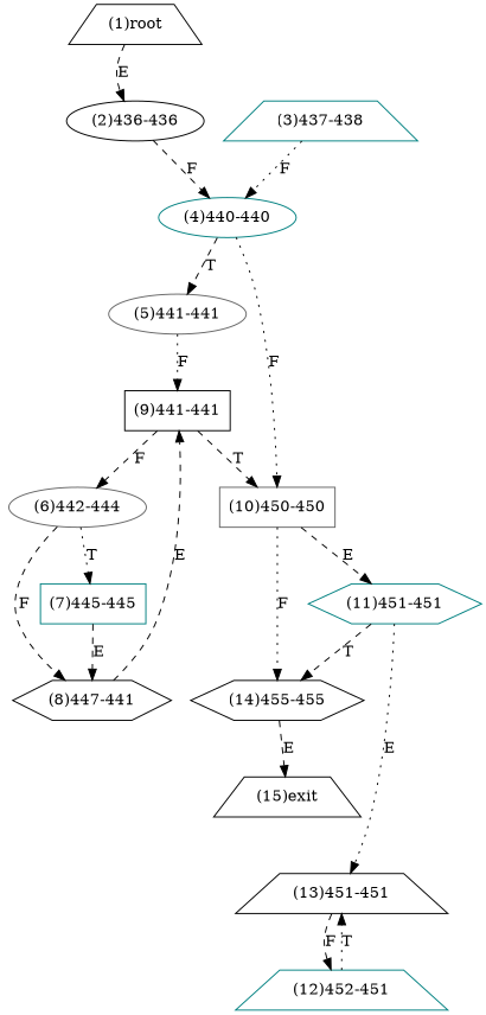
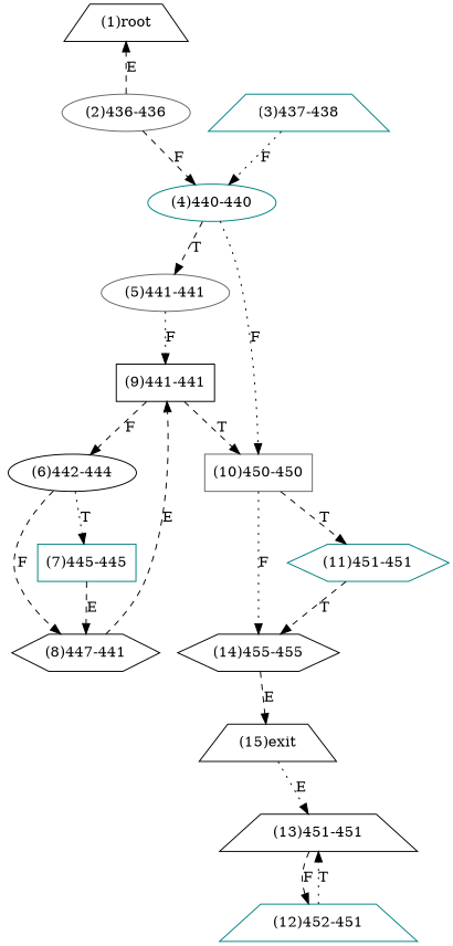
  digraph {
    node [color=black shape=trapezium]
    edge [style=dashed]
    n1 [label="(1)root"]
-   n2 [label="(2)436-436" shape=ellipse]
+   n2 [color=gray40 label="(2)436-436" shape=ellipse]
    n3 [color=teal label="(4)440-440" shape=ellipse]
    n4 [color=teal label="(3)437-438"]
    n5 [color=gray40 label="(5)441-441" shape=ellipse]
    n6 [color=gray40 label="(10)450-450" shape=box]
    n7 [label="(9)441-441" shape=box]
    n8 [color=teal label="(11)451-451" shape=hexagon]
    n9 [label="(14)455-455" shape=hexagon]
-   n10 [color=gray40 label="(6)442-444" shape=ellipse]
+   n10 [label="(6)442-444" shape=ellipse]
    n11 [color=teal label="(7)445-445" shape=box]
    n12 [label="(8)447-441" shape=hexagon]
    n13 [label="(13)451-451"]
    n14 [label="(15)exit"]
    n15 [color=teal label="(12)452-451"]
-   n1 -> n2 [label=E]
+   n2 -> n1 [label=E]
    n2 -> n3 [label=F]
    n3 -> n5 [label=T]
    n3 -> n6 [label=F style=dotted]
    n4 -> n3 [label=F style=dotted]
    n5 -> n7 [label=F style=dotted]
-   n6 -> n8 [label=E]
+   n6 -> n8 [label=T]
    n6 -> n9 [label=F style=dotted]
    n7 -> n6 [label=T]
    n7 -> n10 [label=F]
    n8 -> n9 [label=T]
-   n8 -> n13 [label=E style=dotted]
+   n14 -> n13 [label=E style=dotted]
    n9 -> n14 [label=E]
    n10 -> n11 [label=T style=dotted]
    n10 -> n12 [label=F]
    n11 -> n12 [label=E]
    n12 -> n7 [label=E]
    n13 -> n15 [label=F]
    n15 -> n13 [label=T style=dotted]
  }
